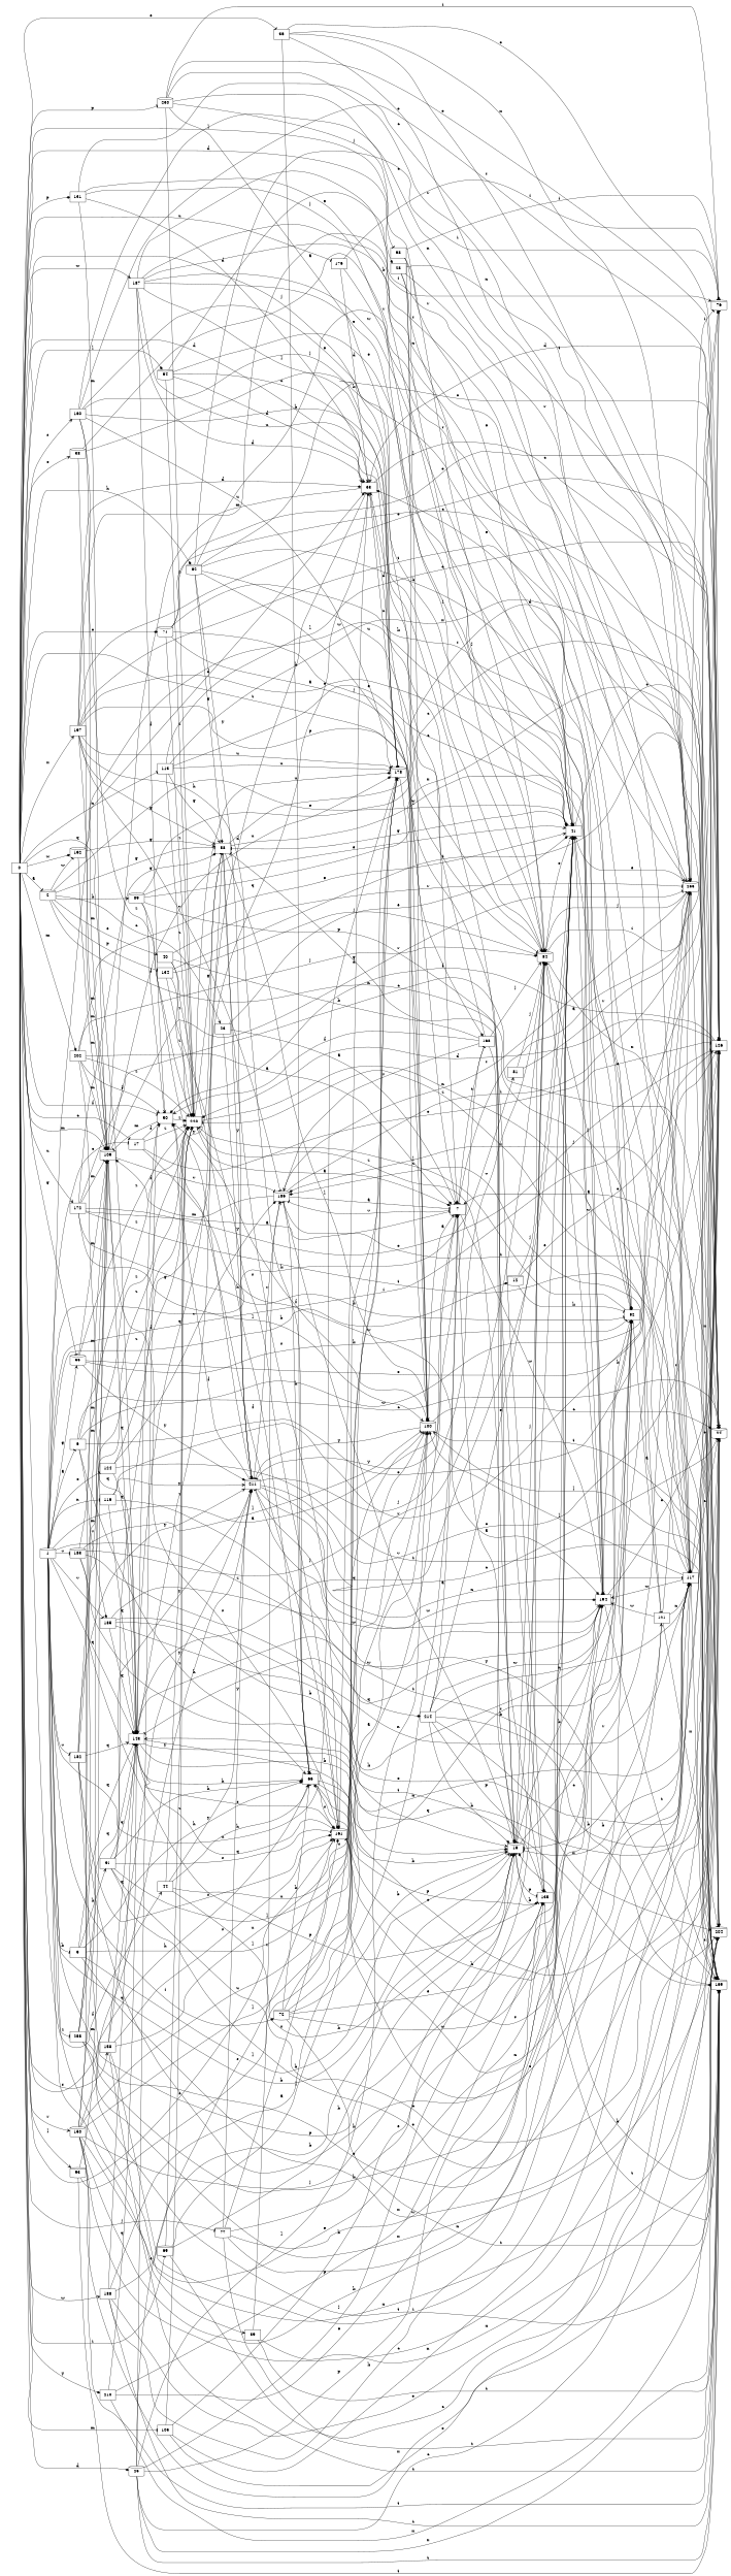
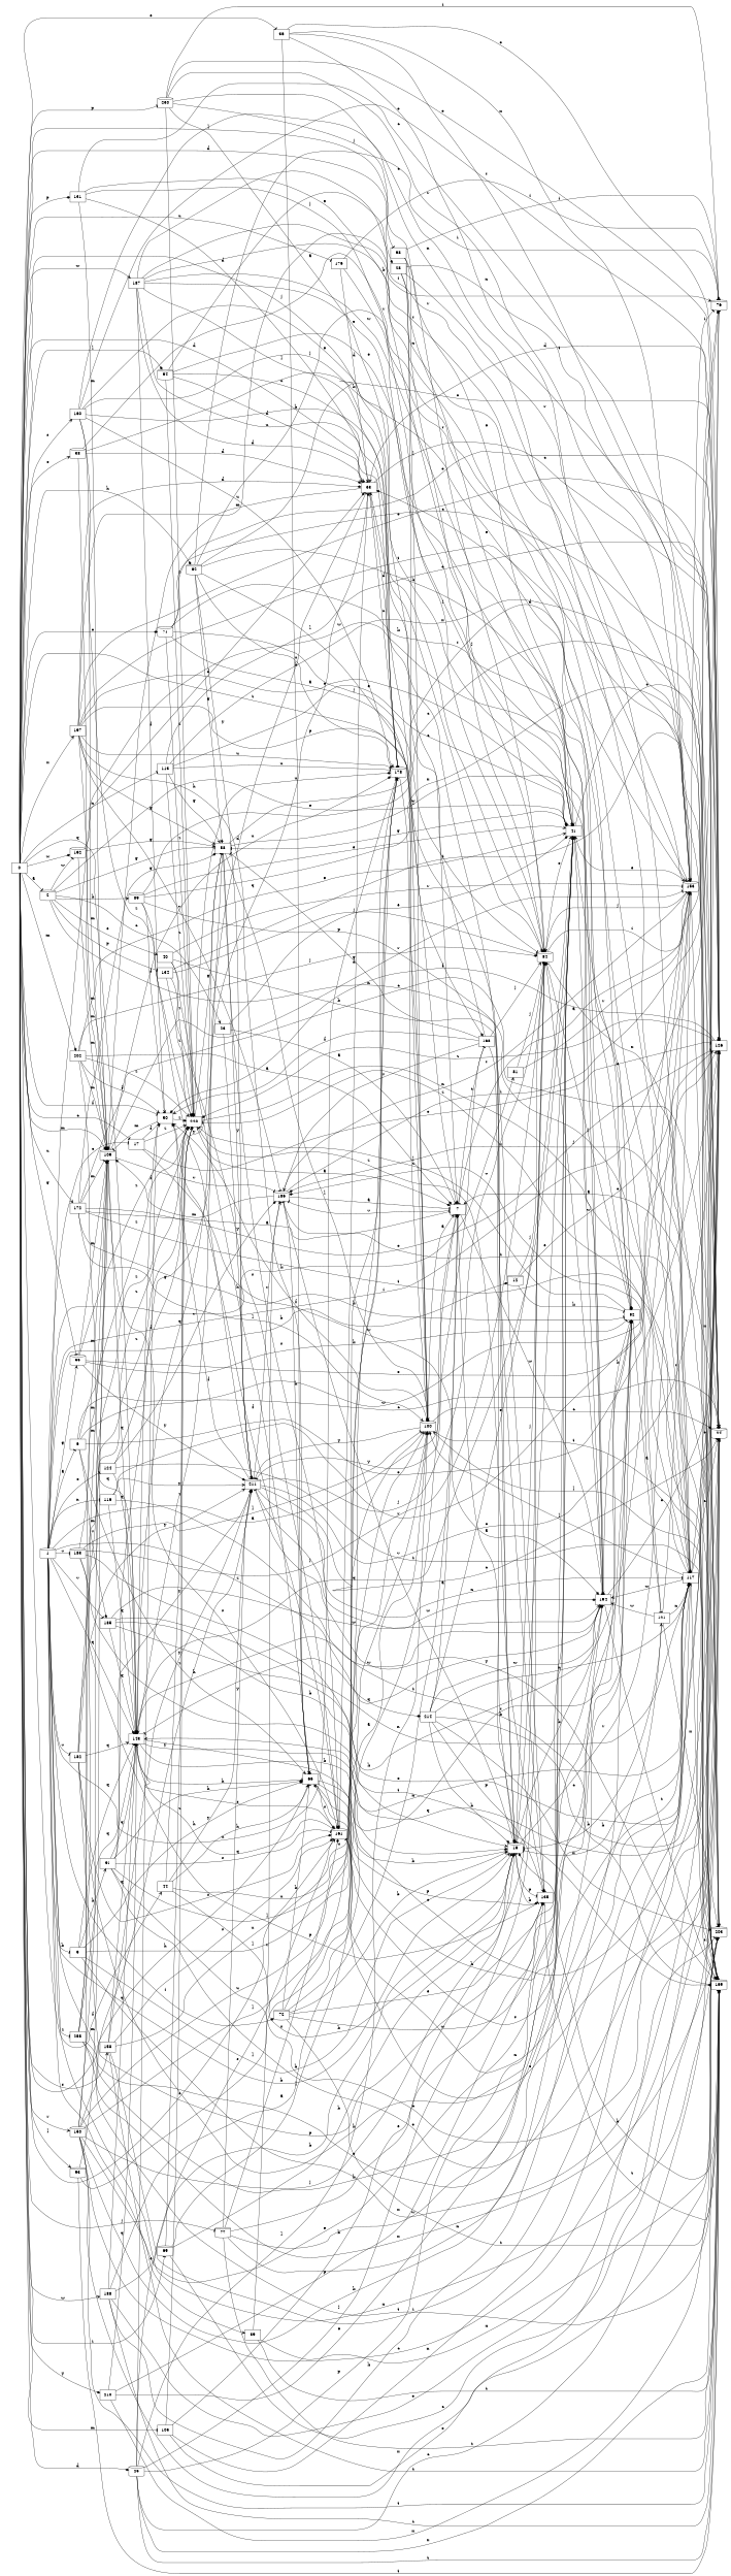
  strict digraph {
    rankdir=LR
    node [shape=box]
    edge [arrowhead=tee]
    2 [shape=cylinder]
    0
    17
    25 [shape=cylinder]
    28
    33
    36
    38 [shape=cylinder]
    44
    50
    55 [shape=cylinder]
    62 [shape=cylinder]
    66
    69 [shape=cylinder]
    71 [shape=cylinder]
    77 [shape=cylinder]
    84 [shape=cylinder]
    93 [shape=cylinder]
    94 [shape=cylinder]
    98
    n21 [label=202]
    105
    109 [shape=cylinder]
    113
    n25 [label=230 shape=cylinder]
    131
    143
    150 [shape=cylinder]
    158
    160
    161 [shape=cylinder]
    168
    172
    176
    187
    188
    192 [shape=cylinder]
    197
    210
    23
    40
    41
    58
    89 [shape=cylinder]
    117
    134
    126
    220
    194
-   203 [shape=cylinder label=204]
+   203 [shape=cylinder]
    24 [shape=cylinder]
    100 [shape=cylinder]
    135
    169 [shape=cylinder]
-   153 [shape=cylinder label=253]
+   153 [shape=cylinder]
    178 [shape=cylinder]
    92
    16 [shape=cylinder]
    211 [shape=cylinder]
    76 [shape=cylinder]
    7
    186 [shape=cylinder]
    1 [shape=cylinder]
    6
    9
    12 [shape=cylinder]
    39
    72 [shape=cylinder]
    n69 [label=81]
    116
    121
    124
    182
    183 [shape=cylinder]
    185
    214
    n77 [label=255]
    91
    2 -> 192 [label=w]
    2 -> 23 [arrowhead=vee label=c]
    2 -> 40 [arrowhead=vee label=e]
    2 -> 41 [arrowhead=vee label=e]
    2 -> 58 [label=g]
    2 -> 89 [arrowhead=vee label=k]
    2 -> 117 [label=n]
    2 -> 134 [label=p]
    0 -> 2 [label=a]
    0 -> 17 [label=c]
    0 -> 25 [arrowhead=diamond label=d]
    0 -> 28 [arrowhead=diamond label=d]
    0 -> 33 [arrowhead=vee label=d]
    0 -> 36 [label=e]
    0 -> 38 [arrowhead=vee label=e]
    0 -> 44 [arrowhead=vee label=f]
    0 -> 50 [label=f]
    0 -> 55 [label=g]
    0 -> 62 [arrowhead=diamond label=h]
    0 -> 66 [arrowhead=vee label=h]
    0 -> 69 [label=i]
    0 -> 71 [arrowhead=diamond label=o]
    0 -> 77 [label=j]
    0 -> 84 [label=j]
    0 -> 93 [arrowhead=vee label=l]
    0 -> 94 [arrowhead=diamond label=l]
    0 -> 98 [label=l]
    0 -> n21 [arrowhead=diamond label=m]
    0 -> 105 [label=m]
    0 -> 109 [arrowhead=diamond label=m]
    0 -> 113 [label=n]
    0 -> n25 [label=p]
    0 -> 131 [arrowhead=diamond label=p]
    0 -> 143 [label=q]
    0 -> 150 [arrowhead=vee label=r]
    0 -> 158 [arrowhead=vee label=s]
    0 -> 160 [arrowhead=vee label=s]
    0 -> 161 [arrowhead=vee label=s]
    0 -> 168 [arrowhead=diamond label=t]
    0 -> 172 [arrowhead=vee label=u]
    0 -> 176 [label=u]
    0 -> 187 [arrowhead=vee label=w]
    0 -> 188 [arrowhead=vee label=w]
    0 -> 192 [arrowhead=diamond label=w]
    0 -> 197 [arrowhead=vee label=x]
    0 -> 210 [arrowhead=diamond label=y]
    17 -> 50 [label=f]
    17 -> 126 [label=o]
    17 -> 220 [arrowhead=vee label=z]
    17 -> 194 [arrowhead=diamond label=w]
    25 -> 50 [arrowhead=vee label=f]
    25 -> 84 [label=j]
    25 -> 161 [label=s]
    25 -> 203 [label=x]
    25 -> 24 [arrowhead=diamond label=c]
    25 -> 100 [arrowhead=diamond label=l]
    25 -> 135 [arrowhead=vee label=p]
    25 -> 169 [arrowhead=vee label=t]
    28 -> 41 [label=e]
    28 -> 100 [label=l]
    28 -> 169 [arrowhead=vee label=t]
    28 -> 153 [arrowhead=vee label=r]
    33 -> 109 [arrowhead=diamond label=m]
    33 -> 143 [arrowhead=vee label=q]
    33 -> 24 [arrowhead=vee label=c]
    33 -> 178 [label=u]
    36 -> 66 [arrowhead=vee label=h]
    36 -> 117 [arrowhead=diamond label=n]
    36 -> 126 [arrowhead=vee label=o]
    36 -> 203 [arrowhead=vee label=x]
    36 -> 153 [label=r]
+   38 -> 33 [arrowhead=diamond label=d]
    38 -> 109 [arrowhead=vee label=m]
    38 -> 153 [arrowhead=vee label=r]
    38 -> 92 [label=k]
    44 -> 66 [arrowhead=vee label=h]
    44 -> 220 [label=z]
    44 -> 178 [label=u]
    44 -> 16 [arrowhead=diamond label=b]
    44 -> 211 [arrowhead=diamond label=y]
    50 -> 109 [label=m]
    50 -> 220 [arrowhead=diamond label=z]
    55 -> 109 [arrowhead=diamond label=m]
    55 -> 126 [arrowhead=vee label=o]
    55 -> 220 [arrowhead=diamond label=z]
    55 -> 92 [label=k]
    55 -> 211 [arrowhead=diamond label=y]
    62 -> 58 [arrowhead=diamond label=g]
    62 -> 126 [label=o]
    62 -> 100 [label=l]
    62 -> 153 [label=r]
-   62 -> 84 [arrowhead=vee label=u]
+   62 -> 178 [arrowhead=vee label=u]
    62 -> 92 [arrowhead=diamond label=k]
    62 -> 211 [label=y]
    62 -> 76 [label=i]
    66 -> 161 [arrowhead=diamond label=s]
    66 -> 135 [arrowhead=diamond label=p]
    66 -> 153 [label=r]
    66 -> 16 [arrowhead=vee label=b]
    69 -> 220 [arrowhead=vee label=z]
    69 -> 24 [arrowhead=vee label=c]
    69 -> 100 [arrowhead=diamond label=l]
    69 -> 16 [arrowhead=vee label=b]
    71 -> 84 [label=j]
    71 -> 126 [arrowhead=diamond label=o]
    71 -> 220 [arrowhead=diamond label=z]
    71 -> 24 [arrowhead=vee label=c]
    71 -> 92 [arrowhead=diamond label=k]
    71 -> 7 [arrowhead=vee label=a]
    77 -> 161 [arrowhead=diamond label=s]
    77 -> 41 [arrowhead=vee label=e]
    77 -> 117 [label=n]
    77 -> 194 [label=w]
    77 -> 169 [arrowhead=diamond label=t]
    77 -> 211 [arrowhead=diamond label=y]
    84 -> 41 [arrowhead=vee label=e]
    84 -> 203 [arrowhead=vee label=x]
    84 -> 76 [arrowhead=diamond label=i]
    93 -> 109 [label=m]
    93 -> 100 [arrowhead=vee label=l]
    93 -> 169 [label=t]
    94 -> 33 [label=d]
    94 -> 41 [arrowhead=diamond label=e]
    94 -> 220 [arrowhead=diamond label=z]
    94 -> 153 [arrowhead=vee label=r]
    94 -> 178 [label=u]
    98 -> 84 [label=j]
    98 -> 41 [arrowhead=vee label=e]
    98 -> 100 [arrowhead=vee label=l]
    98 -> 76 [label=i]
    n21 -> 50 [arrowhead=vee label=f]
    n21 -> 84 [arrowhead=diamond label=j]
    n21 -> 109 [arrowhead=diamond label=m]
    n21 -> 143 [arrowhead=diamond label=q]
    n21 -> 41 [arrowhead=vee label=e]
    n21 -> 220 [arrowhead=vee label=z]
    n21 -> 7 [arrowhead=diamond label=a]
    105 -> 117 [arrowhead=vee label=n]
    105 -> 126 [arrowhead=vee label=o]
    105 -> 220 [arrowhead=vee label=z]
    105 -> 16 [arrowhead=vee label=b]
    109 -> 143 [label=q]
    109 -> 161 [arrowhead=diamond label=s]
    109 -> 153 [label=r]
    109 -> 178 [arrowhead=diamond label=u]
    109 -> 186 [label=v]
    113 -> 41 [label=e]
    113 -> 58 [arrowhead=vee label=g]
    113 -> 126 [label=o]
    113 -> 220 [label=z]
    113 -> 203 [arrowhead=vee label=x]
    113 -> 178 [label=u]
    n25 -> 84 [arrowhead=diamond label=j]
    n25 -> 117 [label=n]
    n25 -> 126 [arrowhead=diamond label=o]
    n25 -> 220 [arrowhead=vee label=z]
    n25 -> 153 [arrowhead=diamond label=r]
    n25 -> 76 [arrowhead=diamond label=i]
    n25 -> 7 [arrowhead=diamond label=a]
    131 -> 33 [arrowhead=vee label=d]
    131 -> 84 [label=j]
    131 -> 109 [arrowhead=diamond label=m]
    131 -> 41 [label=e]
    131 -> 24 [arrowhead=vee label=c]
    143 -> 50 [arrowhead=vee label=f]
    143 -> 66 [label=h]
    143 -> 161 [arrowhead=vee label=s]
    143 -> 117 [arrowhead=diamond label=n]
    143 -> 126 [arrowhead=diamond label=o]
    143 -> 194 [arrowhead=diamond label=w]
    143 -> 16 [arrowhead=diamond label=b]
    150 -> 84 [label=j]
    150 -> 109 [arrowhead=vee label=m]
    150 -> 41 [label=e]
    150 -> 220 [label=z]
    150 -> 203 [arrowhead=diamond label=x]
    150 -> 24 [label=c]
    150 -> 100 [arrowhead=diamond label=l]
    150 -> 169 [arrowhead=diamond label=t]
    150 -> 178 [arrowhead=vee label=u]
    150 -> 92 [arrowhead=diamond label=k]
    150 -> 211 [arrowhead=diamond label=y]
    158 -> 143 [label=q]
    158 -> 161 [arrowhead=diamond label=s]
    158 -> 169 [arrowhead=diamond label=t]
    158 -> 178 [arrowhead=vee label=u]
    158 -> 211 [arrowhead=vee label=y]
    158 -> 76 [label=i]
    160 -> 84 [arrowhead=diamond label=j]
    160 -> 109 [label=m]
    160 -> 41 [arrowhead=diamond label=e]
    160 -> 126 [label=o]
    160 -> 220 [arrowhead=diamond label=z]
    160 -> 24 [arrowhead=diamond label=c]
    160 -> 178 [label=u]
    160 -> 16 [label=b]
    161 -> 33 [arrowhead=diamond label=d]
    161 -> 50 [arrowhead=diamond label=f]
    161 -> 143 [label=q]
    161 -> 117 [arrowhead=diamond label=n]
    161 -> 24 [label=c]
    168 -> 33 [arrowhead=vee label=c]
    168 -> 50 [arrowhead=vee label=f]
    168 -> 84 [arrowhead=vee label=j]
    168 -> 58 [label=g]
    168 -> 16 [arrowhead=diamond label=b]
    168 -> 211 [label=y]
    168 -> 186 [arrowhead=vee label=v]
    172 -> 109 [label=m]
    172 -> 58 [arrowhead=diamond label=g]
    172 -> 126 [label=o]
    172 -> 24 [label=c]
    172 -> 100 [arrowhead=vee label=l]
    172 -> 169 [label=t]
    172 -> 92 [label=k]
    172 -> 7 [label=a]
    176 -> 33 [label=d]
    176 -> 84 [label=j]
    176 -> 76 [label=i]
    187 -> 33 [arrowhead=vee label=d]
    187 -> 50 [arrowhead=vee label=f]
    187 -> 41 [arrowhead=vee label=e]
    187 -> 117 [label=n]
    187 -> 194 [arrowhead=vee label=w]
    187 -> 100 [arrowhead=vee label=l]
    187 -> 153 [arrowhead=vee label=r]
    187 -> 178 [label=u]
    187 -> 92 [arrowhead=diamond label=k]
    188 -> 143 [label=q]
    188 -> 126 [arrowhead=vee label=o]
    188 -> 169 [arrowhead=diamond label=t]
    188 -> 92 [arrowhead=vee label=k]
    188 -> 16 [arrowhead=diamond label=b]
    188 -> 7 [arrowhead=diamond label=a]
    192 -> 109 [arrowhead=vee label=m]
    192 -> 58 [arrowhead=vee label=g]
    192 -> 194 [label=w]
    197 -> 33 [arrowhead=diamond label=d]
    197 -> 66 [label=h]
    197 -> 109 [arrowhead=vee label=m]
    197 -> 41 [arrowhead=diamond label=e]
    197 -> 58 [arrowhead=vee label=g]
    197 -> 126 [arrowhead=diamond label=o]
    197 -> 135 [label=p]
    197 -> 169 [arrowhead=vee label=t]
    197 -> 178 [label=u]
    197 -> 76 [arrowhead=vee label=i]
    197 -> 186 [label=v]
    210 -> 143 [arrowhead=vee label=q]
    210 -> 41 [arrowhead=diamond label=e]
    210 -> 203 [arrowhead=diamond label=x]
    210 -> 135 [label=p]
    23 -> 41 [arrowhead=diamond label=e]
    23 -> 211 [arrowhead=diamond label=y]
    23 -> 7 [label=a]
    40 -> 66 [label=h]
    40 -> 220 [arrowhead=diamond label=z]
    40 -> 153 [label=r]
    40 -> 16 [arrowhead=diamond label=b]
    41 -> 143 [arrowhead=diamond label=q]
    41 -> 58 [label=g]
    41 -> 194 [label=w]
    41 -> 24 [label=c]
    58 -> 143 [arrowhead=vee label=q]
    58 -> 161 [arrowhead=diamond label=s]
    58 -> 194 [label=w]
    58 -> 100 [arrowhead=diamond label=l]
    58 -> 153 [arrowhead=vee label=r]
    58 -> 211 [label=y]
    89 -> 50 [label=f]
    89 -> 41 [arrowhead=vee label=e]
    89 -> 203 [arrowhead=diamond label=x]
    89 -> 24 [arrowhead=vee label=c]
    89 -> 135 [arrowhead=diamond label=p]
    89 -> 211 [arrowhead=vee label=y]
    117 -> 33 [arrowhead=diamond label=d]
    117 -> 161 [label=s]
    117 -> 126 [arrowhead=vee label=o]
    117 -> 220 [label=z]
    117 -> 194 [arrowhead=vee label=w]
    117 -> 24 [label=c]
    117 -> 100 [arrowhead=diamond label=l]
    117 -> 169 [arrowhead=vee label=t]
    117 -> 16 [label=b]
    117 -> 186 [arrowhead=diamond label=v]
    134 -> 84 [label=j]
    134 -> 161 [arrowhead=vee label=s]
    134 -> 220 [arrowhead=vee label=z]
    134 -> 169 [arrowhead=vee label=t]
    126 -> 33 [arrowhead=vee label=d]
    126 -> 50 [arrowhead=diamond label=f]
-   126 -> 220 [arrowhead=diamond label=d]
+   126 -> 220 [arrowhead=diamond label=z]
    220 -> 58 [label=g]
    220 -> 117 [label=n]
    220 -> 178 [arrowhead=diamond label=u]
    220 -> 7 [arrowhead=diamond label=a]
    194 -> 84 [arrowhead=diamond label=j]
    194 -> 143 [label=q]
    194 -> 126 [label=o]
    194 -> 169 [arrowhead=diamond label=t]
    194 -> 92 [arrowhead=vee label=k]
    194 -> 16 [label=b]
    24 -> 143 [arrowhead=vee label=q]
    24 -> 186 [arrowhead=diamond label=v]
    100 -> 50 [arrowhead=vee label=f]
    100 -> 24 [arrowhead=diamond label=c]
    100 -> 169 [label=t]
    100 -> 211 [label=y]
    100 -> 7 [arrowhead=vee label=a]
    135 -> 220 [arrowhead=vee label=z]
    135 -> 169 [label=t]
    135 -> 16 [label=b]
    169 -> 100 [arrowhead=vee label=l]
    169 -> 16 [arrowhead=diamond label=b]
    169 -> 211 [label=y]
    169 -> 7 [arrowhead=vee label=a]
    153 -> 84 [arrowhead=vee label=j]
    153 -> 41 [arrowhead=vee label=e]
    153 -> 203 [arrowhead=diamond label=x]
    153 -> 76 [label=i]
    153 -> 7 [label=a]
    178 -> 33 [label=d]
    178 -> 100 [arrowhead=diamond label=l]
    92 -> 66 [arrowhead=diamond label=h]
    92 -> 84 [arrowhead=vee label=j]
    92 -> 220 [label=z]
    92 -> 121 [label=a]
    16 -> 84 [arrowhead=diamond label=j]
    16 -> 41 [label=e]
    16 -> 135 [label=p]
    16 -> 153 [arrowhead=vee label=r]
    16 -> 7 [label=a]
    16 -> 186 [label=v]
    211 -> 50 [arrowhead=vee label=f]
    211 -> 84 [label=j]
    211 -> 117 [label=n]
    211 -> 126 [arrowhead=diamond label=o]
    211 -> 194 [arrowhead=diamond label=w]
    211 -> 24 [label=c]
    211 -> 186 [arrowhead=vee label=v]
    7 -> 168 [label=t]
    7 -> 194 [label=w]
    7 -> 186 [label=v]
    186 -> 66 [arrowhead=vee label=h]
    186 -> 109 [arrowhead=diamond label=m]
    186 -> 169 [arrowhead=diamond label=t]
    186 -> 153 [label=r]
    186 -> 76 [arrowhead=vee label=i]
    186 -> 7 [label=a]
    1 -> 17 [label=c]
    1 -> 33 [arrowhead=diamond label=d]
    1 -> 55 [arrowhead=vee label=g]
    1 -> 143 [arrowhead=diamond label=q]
    1 -> 203 [label=x]
    1 -> 178 [label=u]
    1 -> 16 [arrowhead=diamond label=b]
    1 -> 76 [label=i]
    1 -> 7 [arrowhead=vee label=a]
    1 -> 6 [label=a]
    1 -> 9 [label=b]
    1 -> 12 [arrowhead=diamond label=b]
    1 -> 39 [arrowhead=vee label=e]
    1 -> 72 [arrowhead=diamond label=i]
    1 -> n69 [arrowhead=vee label=k]
    1 -> 116 [label=n]
    1 -> 121 [arrowhead=vee label=o]
    1 -> 124 [label=o]
    1 -> 182 [label=v]
    1 -> 183 [label=v]
    1 -> 185 [label=v]
    1 -> 214 [arrowhead=diamond label=z]
    1 -> n77 [label=z]
    6 -> 66 [arrowhead=vee label=h]
    6 -> 126 [label=o]
    6 -> 220 [arrowhead=vee label=z]
    6 -> 24 [label=c]
    6 -> 153 [label=w]
    6 -> 185 [arrowhead=diamond label=v]
    9 -> 66 [arrowhead=diamond label=h]
    9 -> 143 [label=q]
    9 -> 203 [label=x]
    9 -> 100 [arrowhead=vee label=l]
    9 -> 16 [arrowhead=vee label=b]
    9 -> 91 [arrowhead=vee label=k]
    12 -> 84 [arrowhead=diamond label=j]
    12 -> 126 [arrowhead=vee label=o]
    12 -> 92 [label=k]
    39 -> 203 [arrowhead=vee label=x]
    39 -> 169 [label=t]
    39 -> 186 [label=v]
    72 -> 66 [label=h]
    72 -> 41 [arrowhead=vee label=e]
    72 -> 194 [arrowhead=diamond label=w]
    72 -> 169 [label=t]
    72 -> 178 [arrowhead=diamond label=u]
    72 -> 16 [arrowhead=vee label=b]
    72 -> 7 [label=a]
    n69 -> 84 [label=j]
    n69 -> 153 [arrowhead=vee label=r]
    116 -> 143 [arrowhead=diamond label=q]
    116 -> 169 [label=t]
    116 -> 153 [arrowhead=diamond label=r]
    116 -> 211 [arrowhead=vee label=y]
    121 -> 41 [arrowhead=vee label=e]
    121 -> 117 [label=n]
    121 -> 194 [arrowhead=vee label=w]
    121 -> 203 [label=x]
    121 -> 153 [arrowhead=vee label=r]
    121 -> 16 [label=b]
    124 -> 33 [label=d]
    124 -> 143 [label=q]
    124 -> 169 [arrowhead=vee label=t]
    124 -> 186 [arrowhead=diamond label=v]
    182 -> 109 [label=m]
    182 -> 143 [arrowhead=vee label=q]
    182 -> 161 [arrowhead=diamond label=s]
    182 -> 220 [arrowhead=vee label=z]
    182 -> 135 [arrowhead=diamond label=p]
    182 -> 92 [label=k]
    182 -> 211 [arrowhead=vee label=y]
    183 -> 84 [label=j]
    183 -> 109 [arrowhead=diamond label=m]
    183 -> 126 [arrowhead=vee label=o]
    183 -> 100 [label=l]
    183 -> 135 [label=p]
    183 -> 169 [arrowhead=diamond label=t]
    185 -> 143 [label=q]
    185 -> 117 [arrowhead=vee label=n]
    185 -> 194 [arrowhead=vee label=w]
    185 -> 92 [arrowhead=diamond label=k]
    185 -> 16 [arrowhead=vee label=b]
    214 -> 41 [arrowhead=vee label=e]
    214 -> 117 [arrowhead=diamond label=n]
    214 -> 194 [label=w]
    214 -> 203 [arrowhead=vee label=x]
    214 -> 24 [arrowhead=vee label=c]
    214 -> 135 [arrowhead=vee label=p]
    214 -> 16 [arrowhead=diamond label=b]
    214 -> 7 [arrowhead=diamond label=a]
    n77 -> 109 [arrowhead=diamond label=m]
    n77 -> 143 [label=q]
    n77 -> 220 [label=z]
    n77 -> 203 [label=x]
    n77 -> 169 [label=t]
    n77 -> 92 [arrowhead=vee label=k]
    91 -> 66 [arrowhead=diamond label=h]
    91 -> 143 [label=q]
    91 -> 161 [label=s]
    91 -> 58 [label=g]
    91 -> 126 [arrowhead=diamond label=o]
    91 -> 24 [arrowhead=vee label=c]
    91 -> 100 [arrowhead=vee label=l]
    91 -> 211 [arrowhead=diamond label=y]
  }
